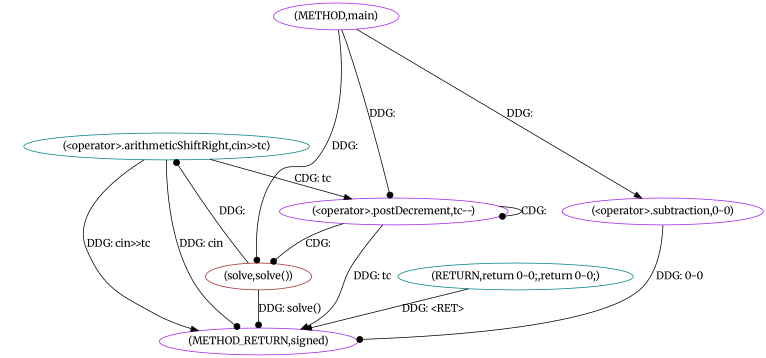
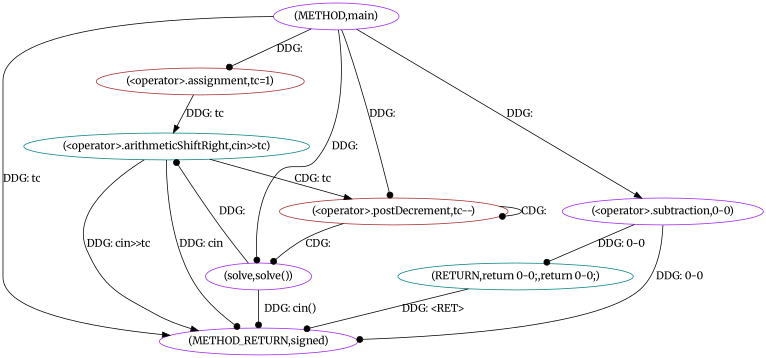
  digraph {
    fontname=Merriweather
    node [color=purple fontname=Merriweather]
    edge [arrowhead=dot fontname=Merriweather]
    n1 [label="(METHOD,main)"]
-   n3 [label="(<operator>.postDecrement,tc--)"]
+   n2 [color=brown label="(<operator>.assignment,tc=1)"]
+   n3 [color=brown label="(<operator>.postDecrement,tc--)"]
    n4 [label="(<operator>.subtraction,0-0)"]
-   n5 [color=brown label="(solve,solve())"]
+   n5 [label="(solve,solve())"]
    n6 [color=teal label="(<operator>.arithmeticShiftRight,cin>>tc)"]
    n7 [label="(METHOD_RETURN,signed)"]
    n8 [color=teal label="(RETURN,return 0-0;,return 0-0;)"]
+   n1 -> n2 [label="DDG: "]
    n1 -> n3 [label="DDG: "]
    n1 -> n4 [arrowhead=normal label="DDG: "]
    n1 -> n5 [label="DDG: "]
+   n2 -> n6 [arrowhead=normal label="DDG: tc"]
    n3 -> n3 [label="CDG: "]
    n3 -> n5 [label="CDG: "]
-   n3 -> n7 [arrowhead=normal label="DDG: tc"]
+   n1 -> n7 [arrowhead=normal label="DDG: tc"]
    n4 -> n7 [label="DDG: 0-0"]
+   n4 -> n8 [label="DDG: 0-0"]
    n5 -> n6 [label="DDG: "]
-   n5 -> n7 [label="DDG: solve()"]
+   n5 -> n7 [label="DDG: cin()"]
    n6 -> n3 [arrowhead=normal label="CDG: tc"]
    n6 -> n7 [arrowhead=normal label="DDG: cin>>tc"]
    n6 -> n7 [label="DDG: cin"]
-   n8 -> n7 [arrowhead=normal label="DDG: <RET>"]
+   n8 -> n7 [label="DDG: <RET>"]
  }
